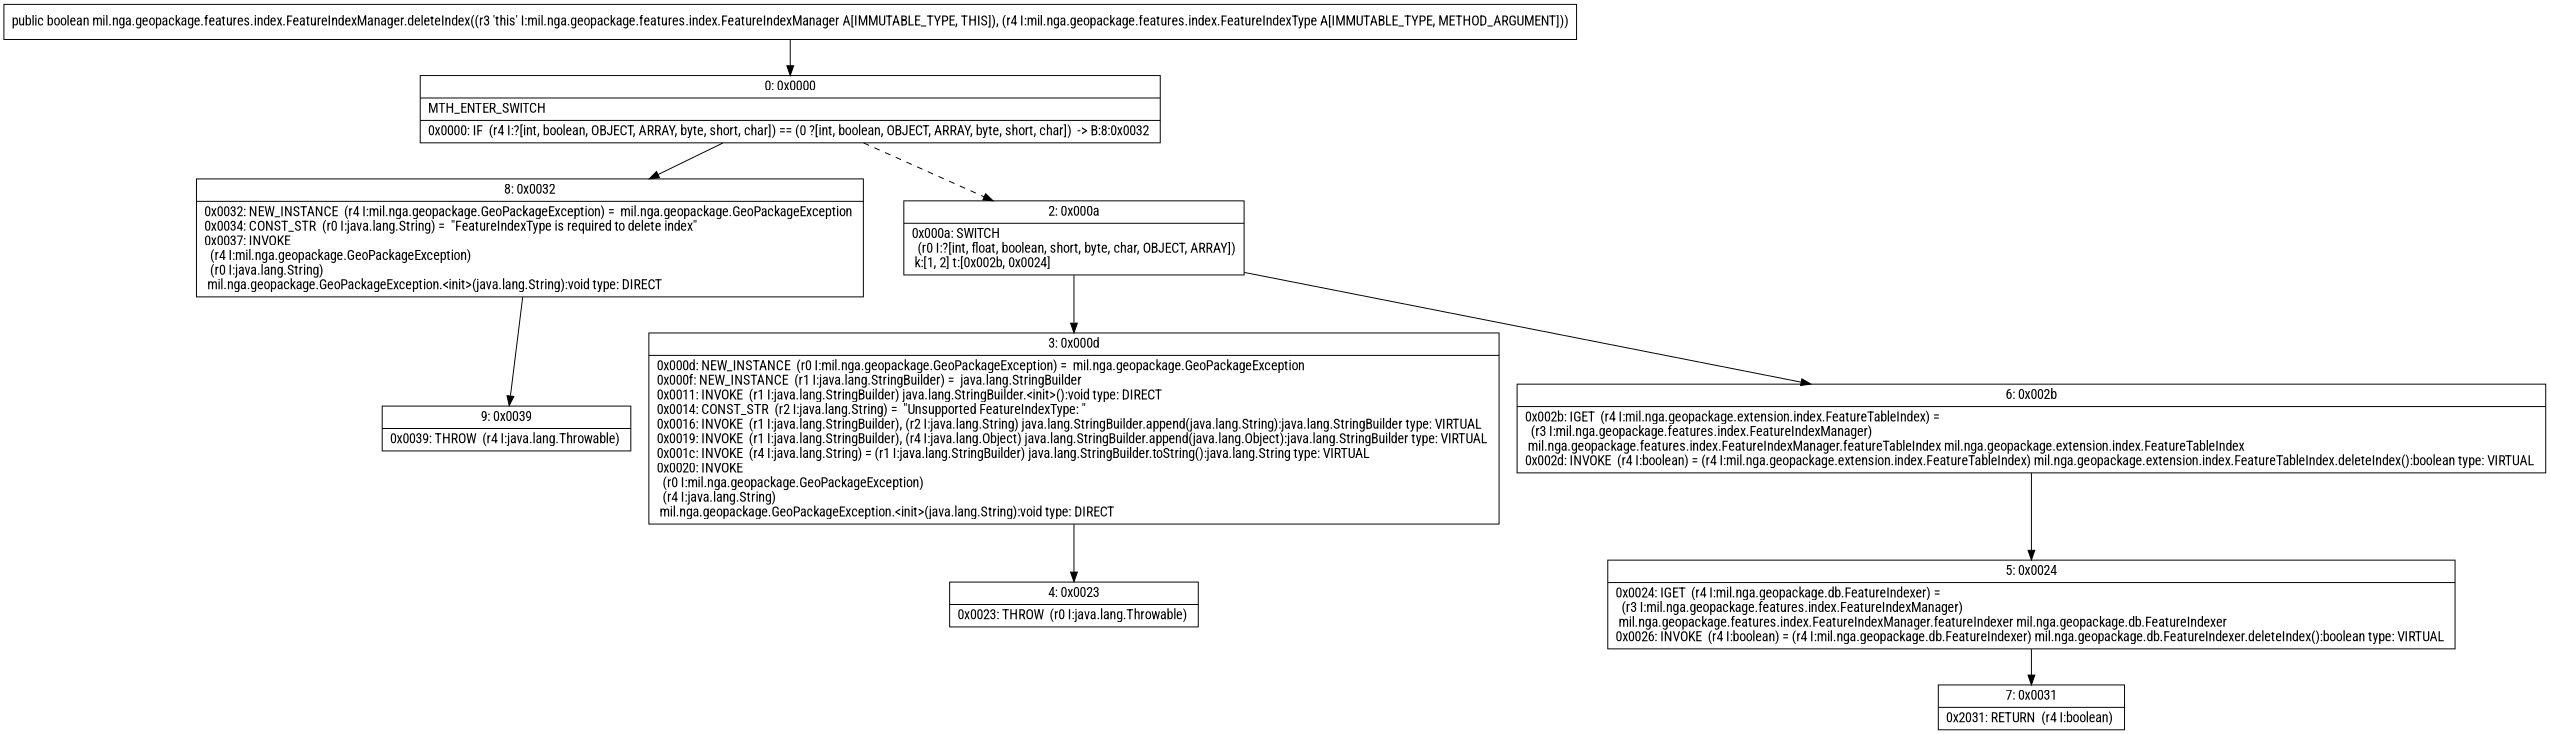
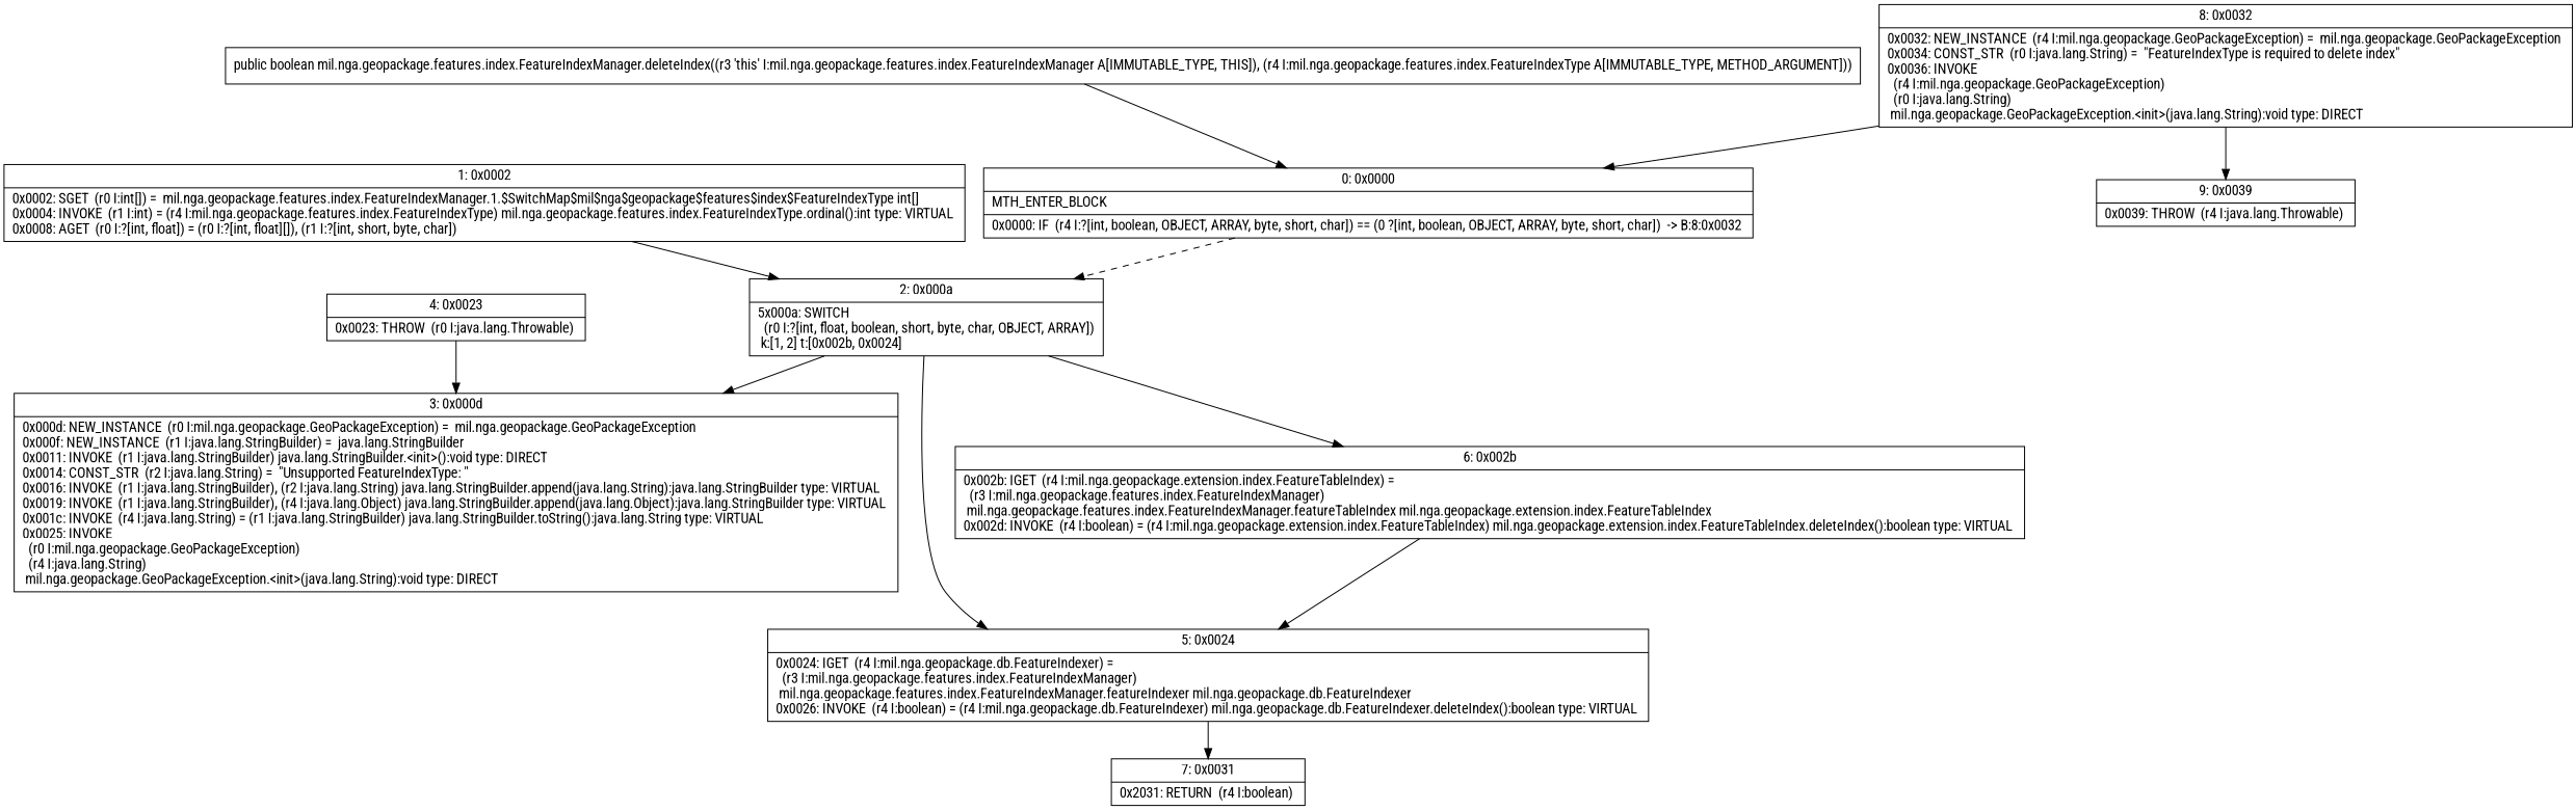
  digraph {
    fontname="Roboto Condensed"
    node [fontname="Roboto Condensed" shape=record]
    edge [fontname="Roboto Condensed"]
-   n1 [label="{0\:\ 0x0000|MTH_ENTER_SWITCH\l|0x0000: IF  (r4 I:?[int, boolean, OBJECT, ARRAY, byte, short, char]) == (0 ?[int, boolean, OBJECT, ARRAY, byte, short, char])  \-\> B:8:0x0032 \l}"]
-   n2 [label="{8\:\ 0x0032|0x0032: NEW_INSTANCE  (r4 I:mil.nga.geopackage.GeoPackageException) =  mil.nga.geopackage.GeoPackageException \l0x0034: CONST_STR  (r0 I:java.lang.String) =  \"FeatureIndexType is required to delete index\" \l0x0037: INVOKE  \l  (r4 I:mil.nga.geopackage.GeoPackageException)\l  (r0 I:java.lang.String)\l mil.nga.geopackage.GeoPackageException.\<init\>(java.lang.String):void type: DIRECT \l}"]
-   n3 [label="{2\:\ 0x000a|0x000a: SWITCH  \l  (r0 I:?[int, float, boolean, short, byte, char, OBJECT, ARRAY])\l k:[1, 2] t:[0x002b, 0x0024] \l}"]
+   n1 [label="{0\:\ 0x0000|MTH_ENTER_BLOCK\l|0x0000: IF  (r4 I:?[int, boolean, OBJECT, ARRAY, byte, short, char]) == (0 ?[int, boolean, OBJECT, ARRAY, byte, short, char])  \-\> B:8:0x0032 \l}"]
+   n2 [label="{8\:\ 0x0032|0x0032: NEW_INSTANCE  (r4 I:mil.nga.geopackage.GeoPackageException) =  mil.nga.geopackage.GeoPackageException \l0x0034: CONST_STR  (r0 I:java.lang.String) =  \"FeatureIndexType is required to delete index\" \l0x0036: INVOKE  \l  (r4 I:mil.nga.geopackage.GeoPackageException)\l  (r0 I:java.lang.String)\l mil.nga.geopackage.GeoPackageException.\<init\>(java.lang.String):void type: DIRECT \l}"]
+   n3 [label="{2\:\ 0x000a|5x000a: SWITCH  \l  (r0 I:?[int, float, boolean, short, byte, char, OBJECT, ARRAY])\l k:[1, 2] t:[0x002b, 0x0024] \l}"]
+   n4 [label="{1\:\ 0x0002|0x0002: SGET  (r0 I:int[]) =  mil.nga.geopackage.features.index.FeatureIndexManager.1.$SwitchMap$mil$nga$geopackage$features$index$FeatureIndexType int[] \l0x0004: INVOKE  (r1 I:int) = (r4 I:mil.nga.geopackage.features.index.FeatureIndexType) mil.nga.geopackage.features.index.FeatureIndexType.ordinal():int type: VIRTUAL \l0x0008: AGET  (r0 I:?[int, float]) = (r0 I:?[int, float][]), (r1 I:?[int, short, byte, char]) \l}"]
    n5 [label="{9\:\ 0x0039|0x0039: THROW  (r4 I:java.lang.Throwable) \l}"]
-   n6 [label="{3\:\ 0x000d|0x000d: NEW_INSTANCE  (r0 I:mil.nga.geopackage.GeoPackageException) =  mil.nga.geopackage.GeoPackageException \l0x000f: NEW_INSTANCE  (r1 I:java.lang.StringBuilder) =  java.lang.StringBuilder \l0x0011: INVOKE  (r1 I:java.lang.StringBuilder) java.lang.StringBuilder.\<init\>():void type: DIRECT \l0x0014: CONST_STR  (r2 I:java.lang.String) =  \"Unsupported FeatureIndexType: \" \l0x0016: INVOKE  (r1 I:java.lang.StringBuilder), (r2 I:java.lang.String) java.lang.StringBuilder.append(java.lang.String):java.lang.StringBuilder type: VIRTUAL \l0x0019: INVOKE  (r1 I:java.lang.StringBuilder), (r4 I:java.lang.Object) java.lang.StringBuilder.append(java.lang.Object):java.lang.StringBuilder type: VIRTUAL \l0x001c: INVOKE  (r4 I:java.lang.String) = (r1 I:java.lang.StringBuilder) java.lang.StringBuilder.toString():java.lang.String type: VIRTUAL \l0x0020: INVOKE  \l  (r0 I:mil.nga.geopackage.GeoPackageException)\l  (r4 I:java.lang.String)\l mil.nga.geopackage.GeoPackageException.\<init\>(java.lang.String):void type: DIRECT \l}"]
+   n6 [label="{3\:\ 0x000d|0x000d: NEW_INSTANCE  (r0 I:mil.nga.geopackage.GeoPackageException) =  mil.nga.geopackage.GeoPackageException \l0x000f: NEW_INSTANCE  (r1 I:java.lang.StringBuilder) =  java.lang.StringBuilder \l0x0011: INVOKE  (r1 I:java.lang.StringBuilder) java.lang.StringBuilder.\<init\>():void type: DIRECT \l0x0014: CONST_STR  (r2 I:java.lang.String) =  \"Unsupported FeatureIndexType: \" \l0x0016: INVOKE  (r1 I:java.lang.StringBuilder), (r2 I:java.lang.String) java.lang.StringBuilder.append(java.lang.String):java.lang.StringBuilder type: VIRTUAL \l0x0019: INVOKE  (r1 I:java.lang.StringBuilder), (r4 I:java.lang.Object) java.lang.StringBuilder.append(java.lang.Object):java.lang.StringBuilder type: VIRTUAL \l0x001c: INVOKE  (r4 I:java.lang.String) = (r1 I:java.lang.StringBuilder) java.lang.StringBuilder.toString():java.lang.String type: VIRTUAL \l0x0025: INVOKE  \l  (r0 I:mil.nga.geopackage.GeoPackageException)\l  (r4 I:java.lang.String)\l mil.nga.geopackage.GeoPackageException.\<init\>(java.lang.String):void type: DIRECT \l}"]
    n7 [label="{5\:\ 0x0024|0x0024: IGET  (r4 I:mil.nga.geopackage.db.FeatureIndexer) = \l  (r3 I:mil.nga.geopackage.features.index.FeatureIndexManager)\l mil.nga.geopackage.features.index.FeatureIndexManager.featureIndexer mil.nga.geopackage.db.FeatureIndexer \l0x0026: INVOKE  (r4 I:boolean) = (r4 I:mil.nga.geopackage.db.FeatureIndexer) mil.nga.geopackage.db.FeatureIndexer.deleteIndex():boolean type: VIRTUAL \l}"]
    n8 [label="{6\:\ 0x002b|0x002b: IGET  (r4 I:mil.nga.geopackage.extension.index.FeatureTableIndex) = \l  (r3 I:mil.nga.geopackage.features.index.FeatureIndexManager)\l mil.nga.geopackage.features.index.FeatureIndexManager.featureTableIndex mil.nga.geopackage.extension.index.FeatureTableIndex \l0x002d: INVOKE  (r4 I:boolean) = (r4 I:mil.nga.geopackage.extension.index.FeatureTableIndex) mil.nga.geopackage.extension.index.FeatureTableIndex.deleteIndex():boolean type: VIRTUAL \l}"]
    n9 [label="{4\:\ 0x0023|0x0023: THROW  (r0 I:java.lang.Throwable) \l}"]
    n10 [label="{7\:\ 0x0031|0x2031: RETURN  (r4 I:boolean) \l}"]
    n11 [label="{public boolean mil.nga.geopackage.features.index.FeatureIndexManager.deleteIndex((r3 'this' I:mil.nga.geopackage.features.index.FeatureIndexManager A[IMMUTABLE_TYPE, THIS]), (r4 I:mil.nga.geopackage.features.index.FeatureIndexType A[IMMUTABLE_TYPE, METHOD_ARGUMENT])) }"]
-   n1 -> n2
+   n2 -> n1
    n1 -> n3 [style=dashed]
    n2 -> n5
    n3 -> n6
+   n3 -> n7
    n3 -> n8
-   n6 -> n9
+   n4 -> n3
+   n9 -> n6
    n7 -> n10
    n8 -> n7
    n11 -> n1
  }
